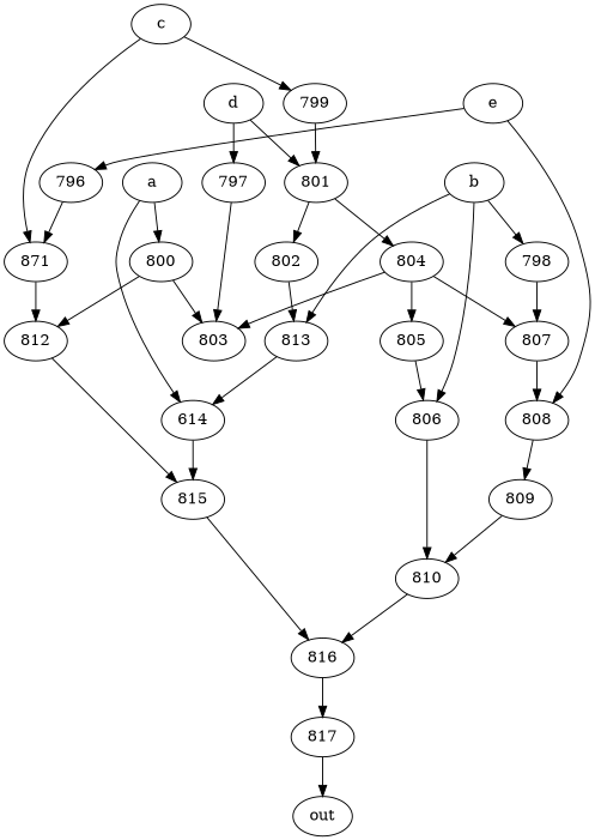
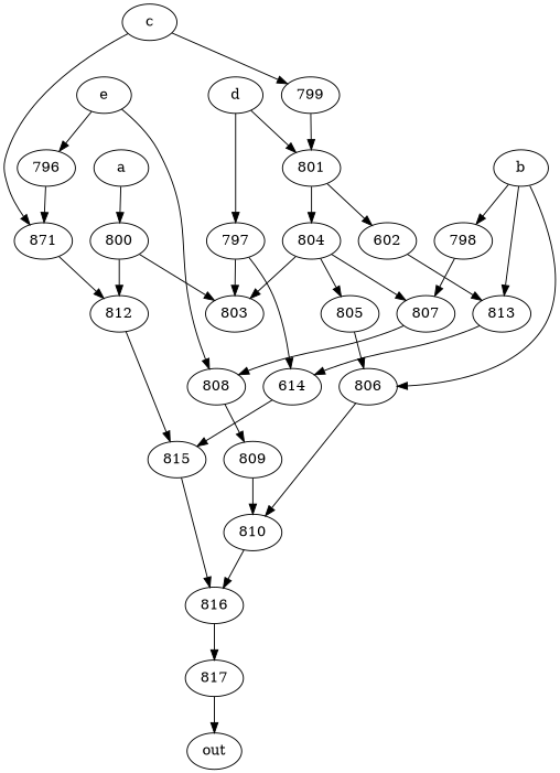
  strict digraph {
    fontname="DejaVu Serif"
    node [fontname="DejaVu Serif"]
    edge [fontname="DejaVu Serif"]
    817
    out
    a
    800
    n5 [label=614]
    803
    812
    815
    816
    804
    807
    805
    808
    806
    b
    798
    813
    810
    809
    c
    799
    n22 [label=871]
    801
-   802
+   802 [label=602]
    d
    797
    e
    796
    817 -> out
    a -> 800
-   a -> n5
+   797 -> n5
    800 -> 803
    800 -> 812
    n5 -> 815
    812 -> 815
    815 -> 816
    816 -> 817
    804 -> 803
    804 -> 807
    804 -> 805
    807 -> 808
    805 -> 806
    808 -> 809
    806 -> 810
    b -> 806
    b -> 798
    b -> 813
    798 -> 807
    813 -> n5
    810 -> 816
    809 -> 810
    c -> 799
    c -> n22
    799 -> 801
    n22 -> 812
    801 -> 804
    801 -> 802
    802 -> 813
    d -> 801
    d -> 797
    797 -> 803
    e -> 808
    e -> 796
    796 -> n22
  }
